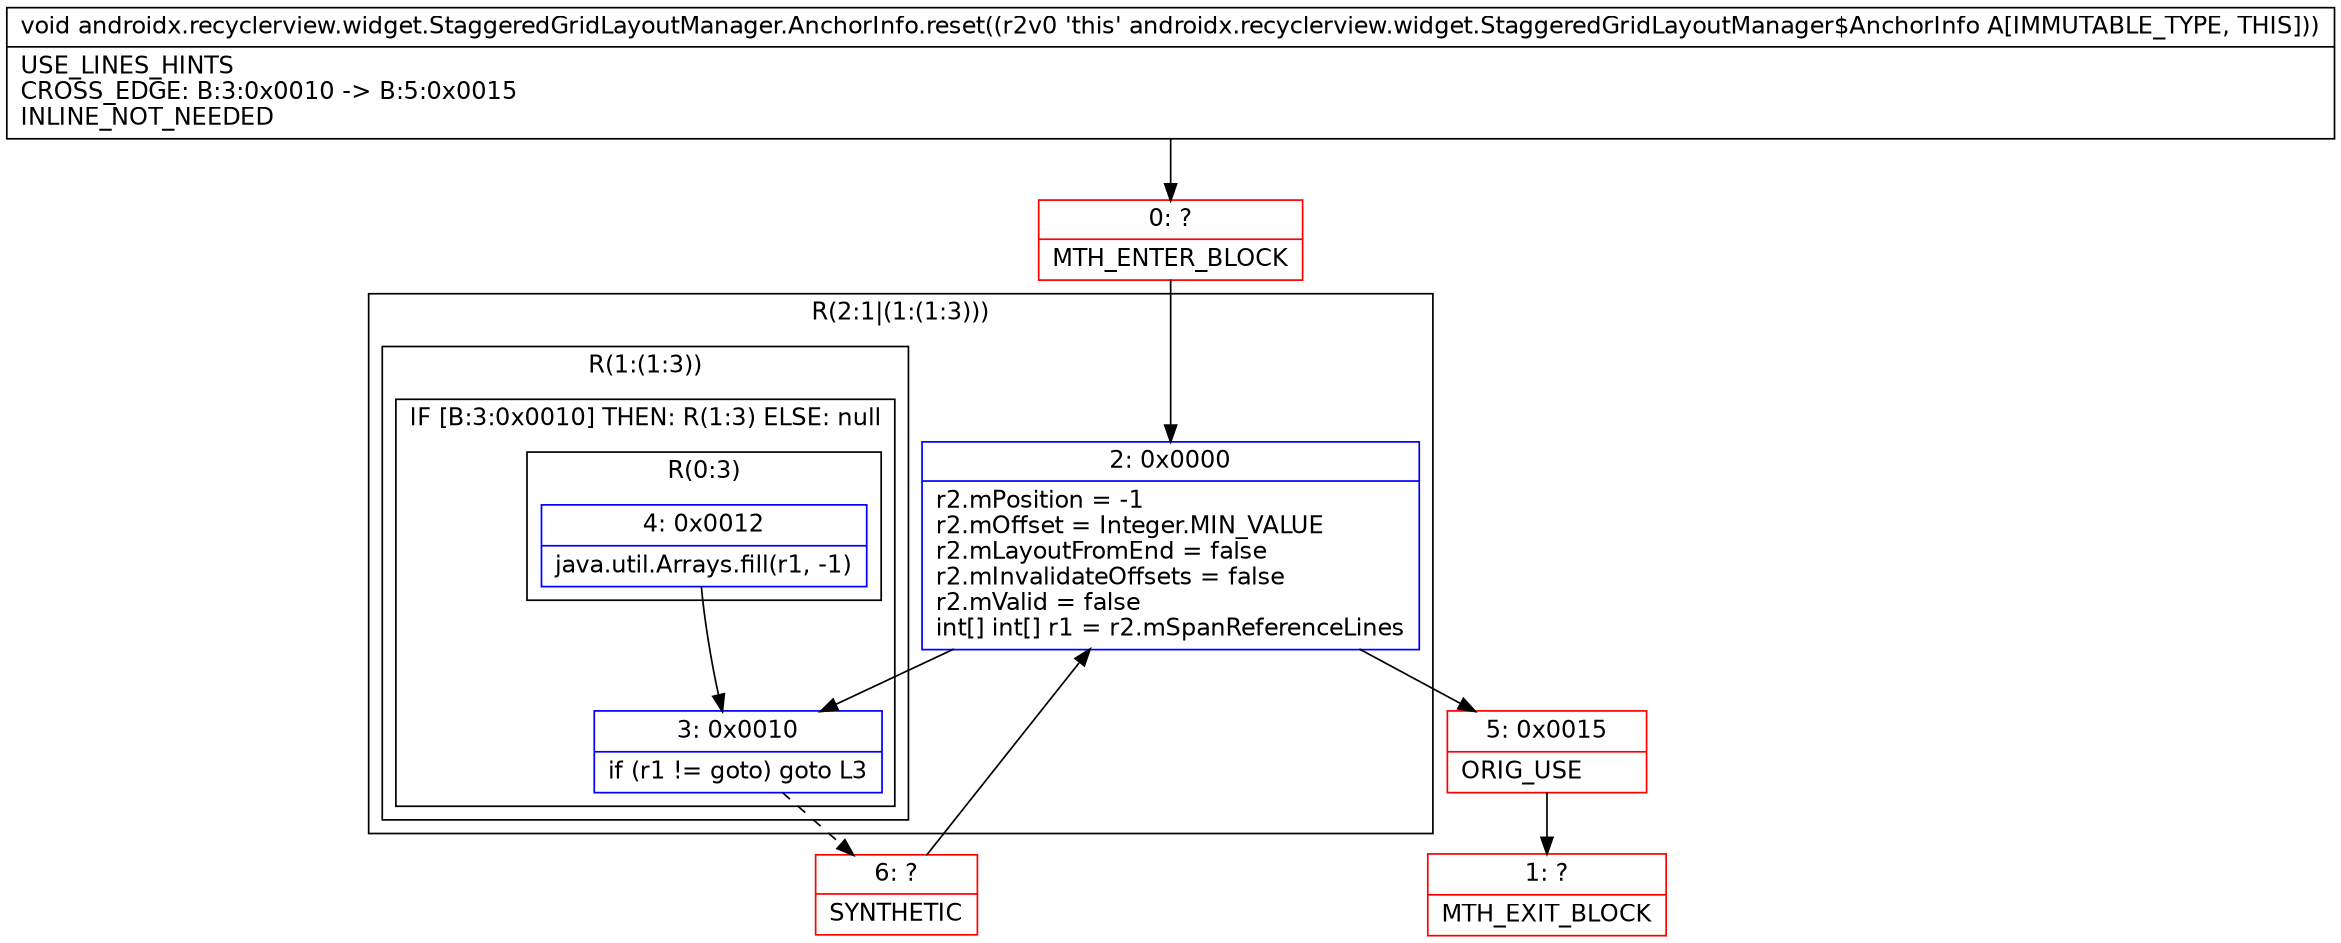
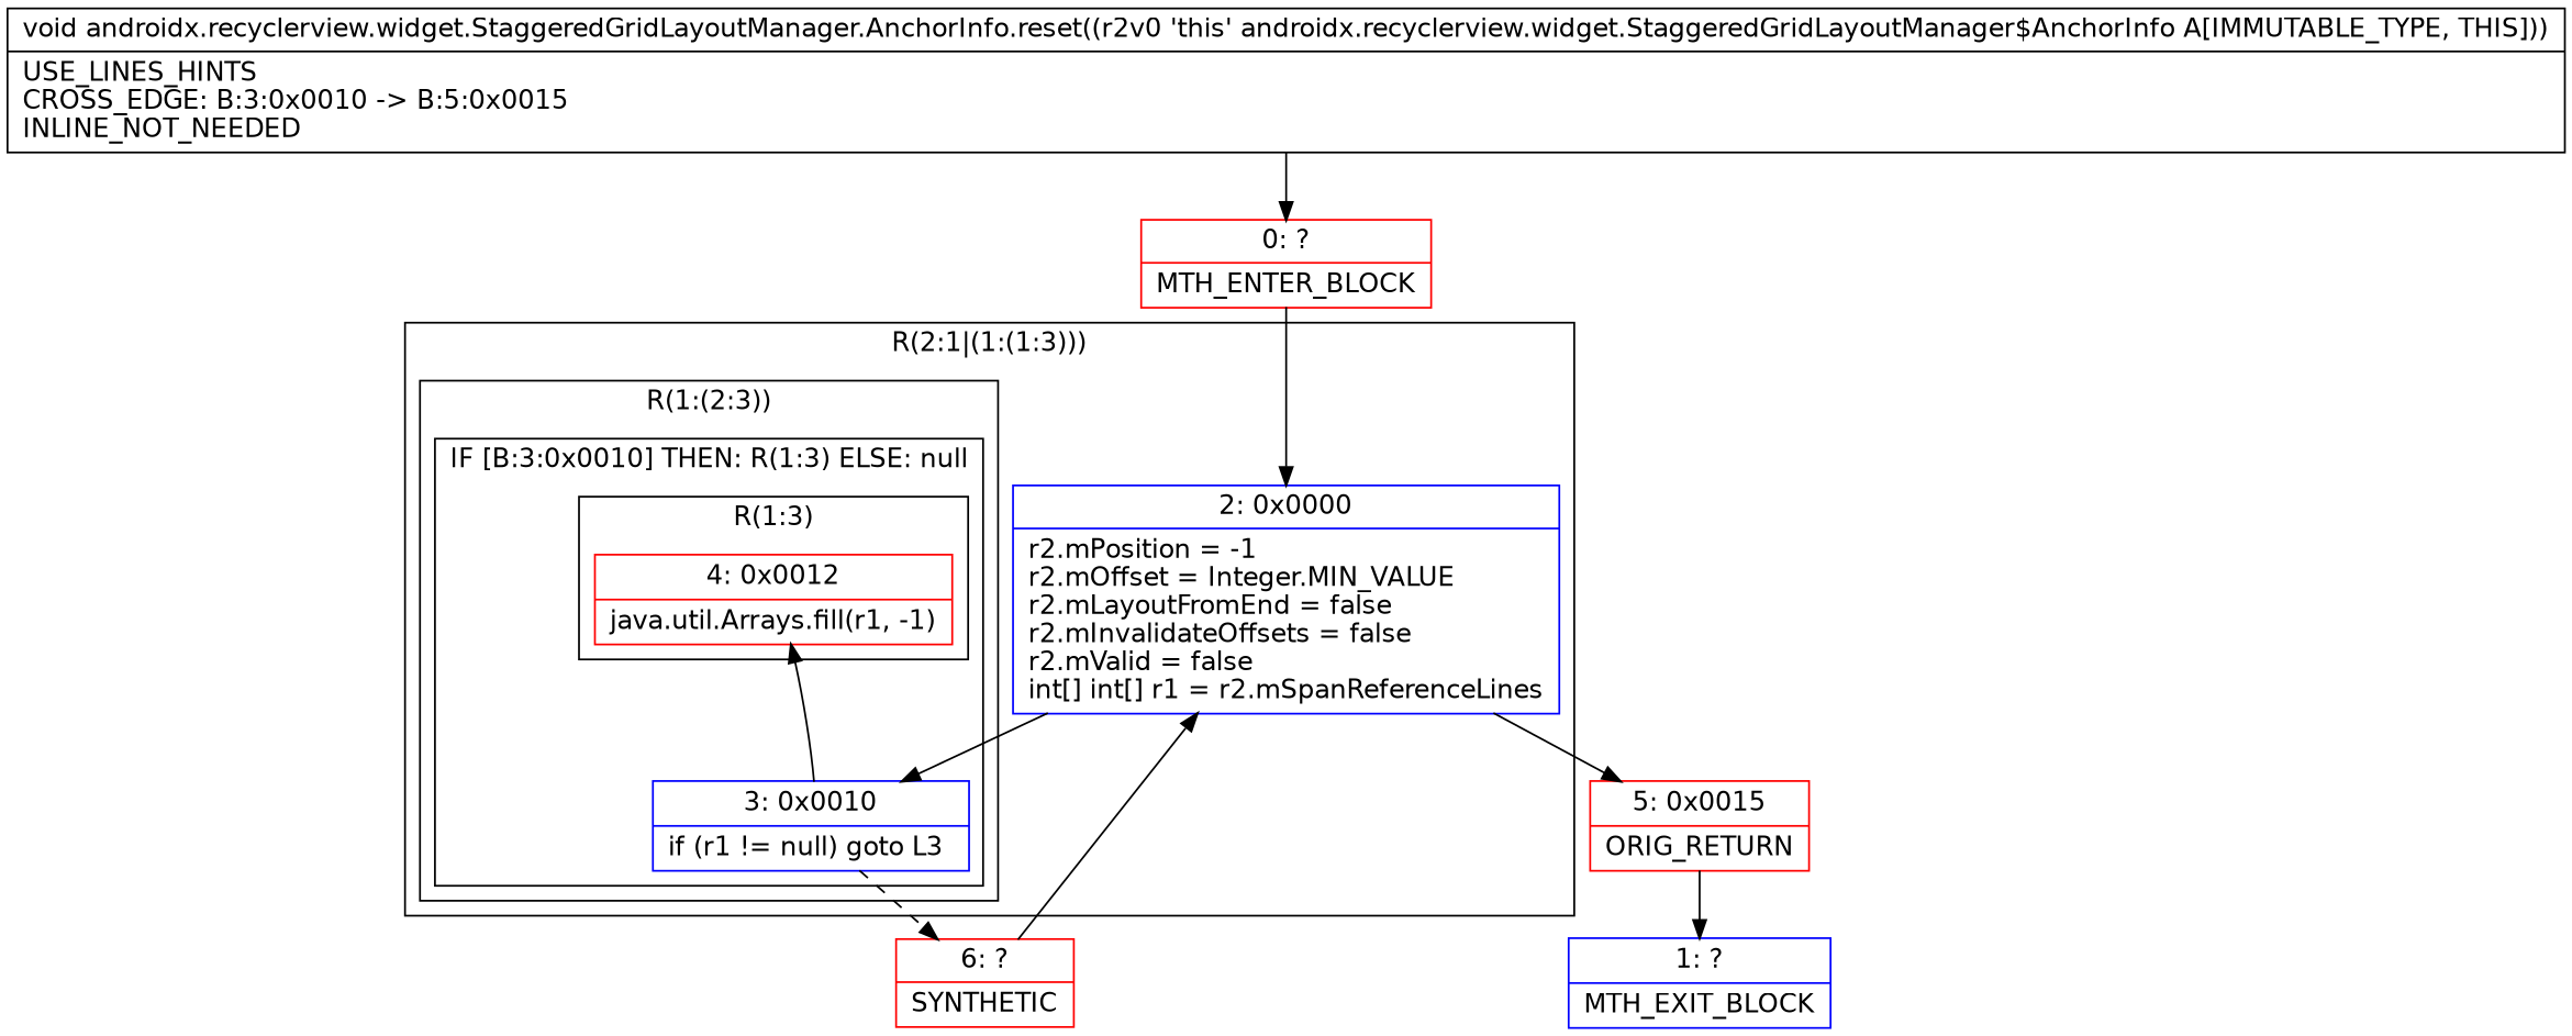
  digraph {
    fontname="DejaVu Sans"
    node [color=red fontname="DejaVu Sans" shape=record]
    edge [fontname="DejaVu Sans"]
-   n1 [color=blue label="{4\:\ 0x0012|java.util.Arrays.fill(r1, \-1)\l}"]
-   n2 [color=blue label="{3\:\ 0x0010|if (r1 != goto) goto L3\l}"]
+   n1 [label="{4\:\ 0x0012|java.util.Arrays.fill(r1, \-1)\l}"]
+   n2 [color=blue label="{3\:\ 0x0010|if (r1 != null) goto L3\l}"]
    n3 [color=blue label="{2\:\ 0x0000|r2.mPosition = \-1\lr2.mOffset = Integer.MIN_VALUE\lr2.mLayoutFromEnd = false\lr2.mInvalidateOffsets = false\lr2.mValid = false\lint[] int[] r1 = r2.mSpanReferenceLines\l}"]
    n4 [label="{6\:\ ?|SYNTHETIC\l}"]
-   n5 [label="{5\:\ 0x0015|ORIG_USE\l}"]
-   n6 [label="{1\:\ ?|MTH_EXIT_BLOCK\l}"]
+   n5 [label="{5\:\ 0x0015|ORIG_RETURN\l}"]
+   n6 [color=blue label="{1\:\ ?|MTH_EXIT_BLOCK\l}"]
    n7 [label="{0\:\ ?|MTH_ENTER_BLOCK\l}"]
    n8 [label="{void androidx.recyclerview.widget.StaggeredGridLayoutManager.AnchorInfo.reset((r2v0 'this' androidx.recyclerview.widget.StaggeredGridLayoutManager$AnchorInfo A[IMMUTABLE_TYPE, THIS]))  | USE_LINES_HINTS\lCROSS_EDGE: B:3:0x0010 \-\> B:5:0x0015\lINLINE_NOT_NEEDED\l}" color=""]
    subgraph cluster_1 {
      label="R(2:1|(1:(1:3)))"
      n3
      subgraph cluster_2 {
-       label="R(1:(1:3))"
+       label="R(1:(2:3))"
        subgraph cluster_3 {
          label="IF [B:3:0x0010] THEN: R(1:3) ELSE: null"
          n2
          subgraph cluster_4 {
-           label="R(0:3)"
+           label="R(1:3)"
            n1
          }
        }
      }
    }
-   n1 -> n2
+   n2 -> n1
    n2 -> n4 [style=dashed]
    n3 -> n2
    n3 -> n5
    n4 -> n3
    n5 -> n6
    n7 -> n3
    n8 -> n7
  }
